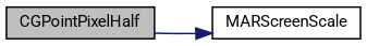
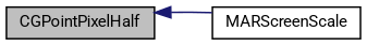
  digraph {
    rankdir=LR
    fontname=Roboto
    node [color=black fontname=Roboto fontsize=10 shape=record style=filled]
    n1 [fillcolor=grey75 fontcolor=black height=0.2 label=CGPointPixelHalf width=0.4]
    n2 [fillcolor=white height=0.2 label=MARScreenScale width=0.4]
-   n1 -> n2 [color=midnightblue fontname=Roboto fontsize=10 labelfontname=Helvetica labelfontsize=10 style=solid]
+   n2 -> n1 [color=midnightblue fontname=Roboto fontsize=10 labelfontname=Helvetica labelfontsize=10 style=solid]
  }
